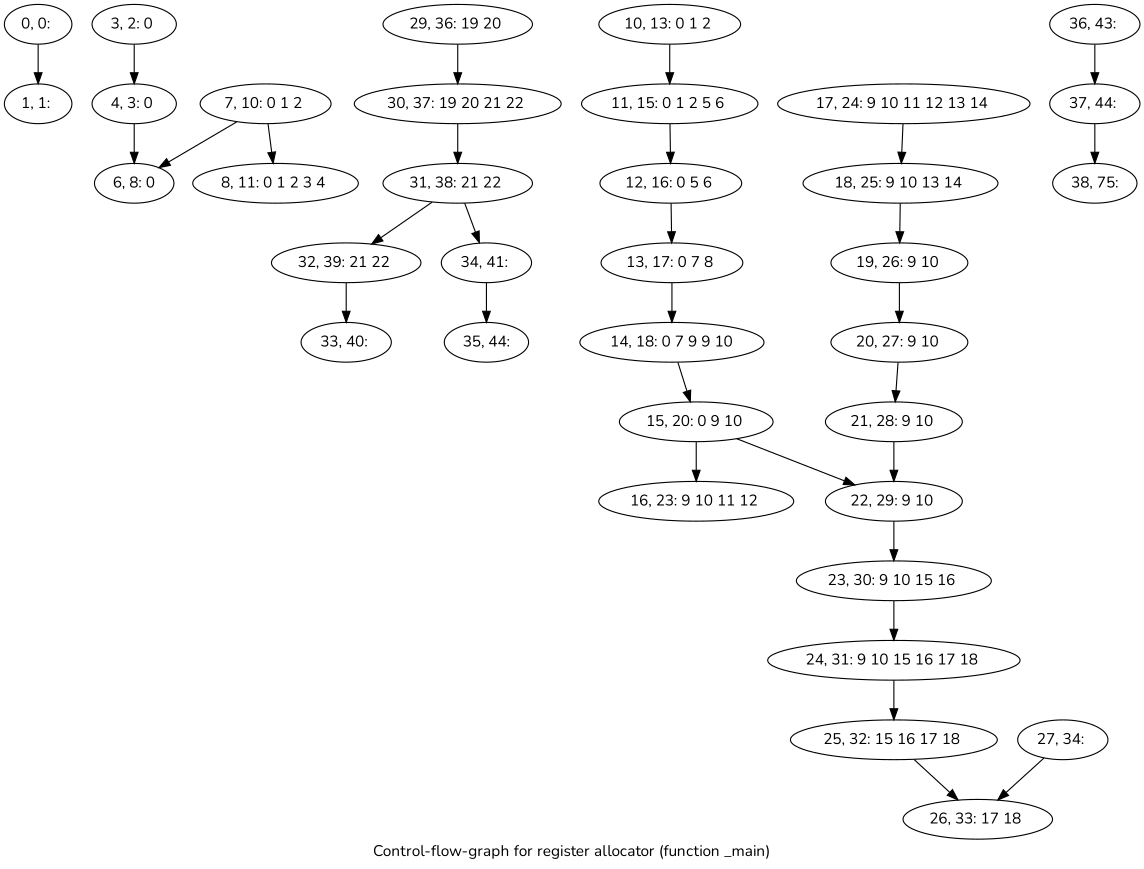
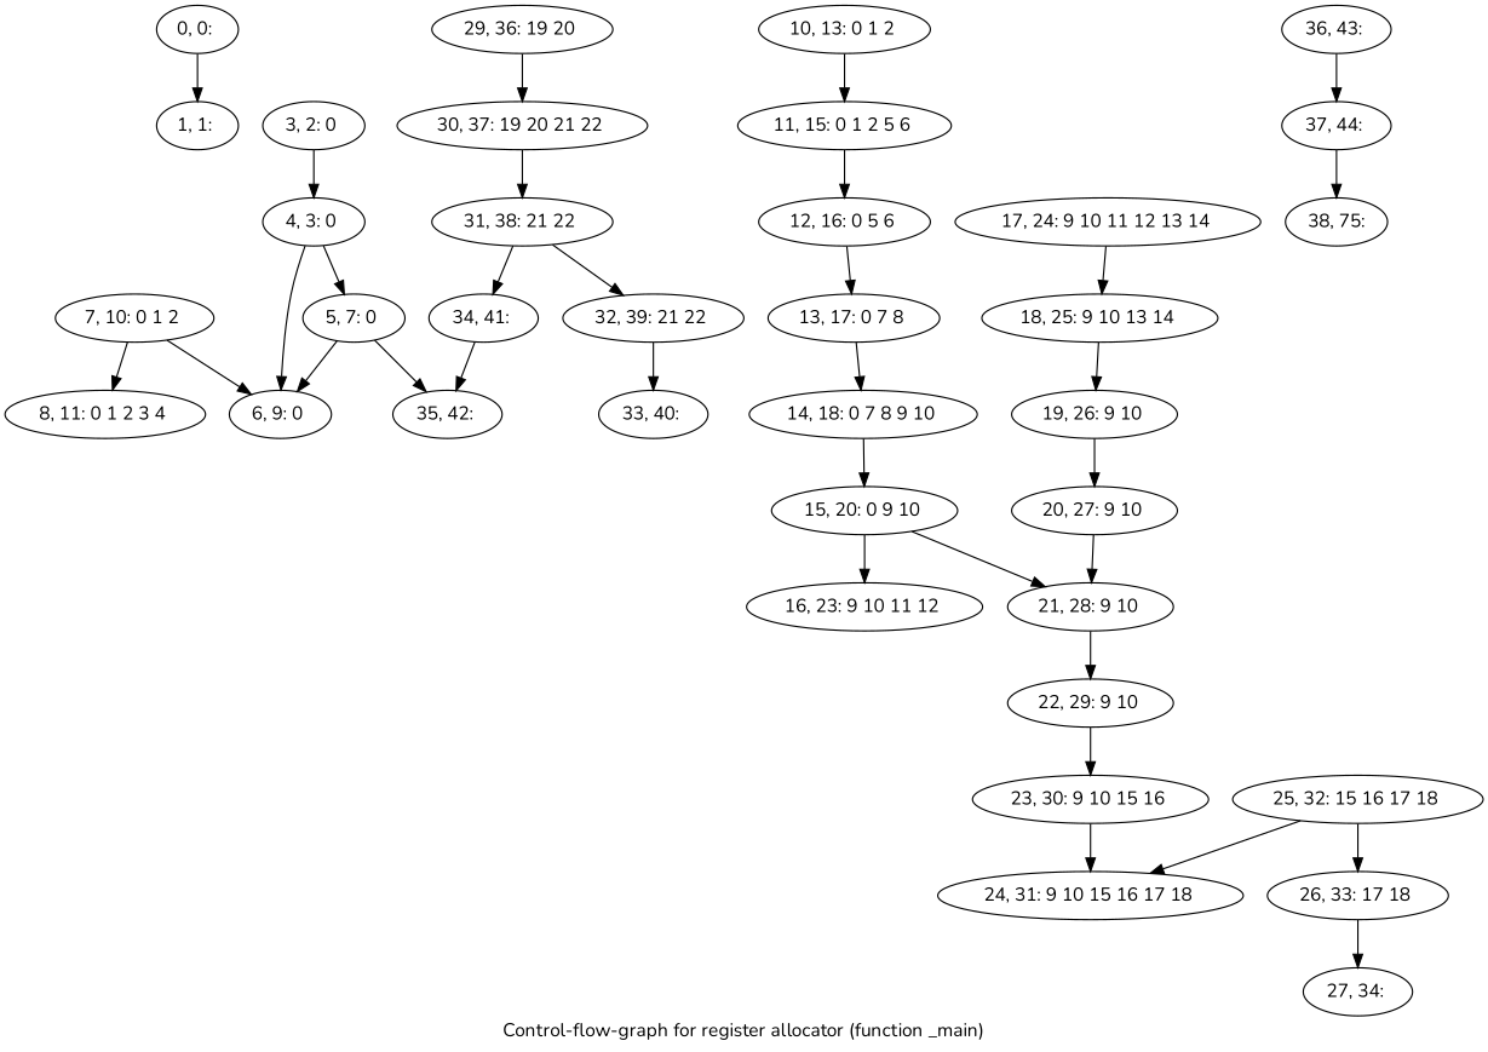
  digraph {
    fontname=Nunito
    label="Control-flow-graph for register allocator (function _main)"
    node [fontname=Nunito]
    edge [fontname=Nunito]
    n1 [label="0, 0: "]
    n2 [label="1, 1: "]
    n3 [label="3, 2: 0 "]
    n4 [label="4, 3: 0 "]
-   n6 [label="6, 8: 0"]
-   n7 [label="35, 44:"]
+   n5 [label="5, 7: 0 "]
+   n6 [label="6, 9: 0 "]
+   n7 [label="35, 42: "]
    n8 [label="7, 10: 0 1 2 "]
    n9 [label="8, 11: 0 1 2 3 4 "]
    n10 [label="10, 13: 0 1 2 "]
    n11 [label="11, 15: 0 1 2 5 6 "]
    n12 [label="12, 16: 0 5 6 "]
    n13 [label="13, 17: 0 7 8 "]
-   n14 [label="14, 18: 0 7 9 9 10"]
+   n14 [label="14, 18: 0 7 8 9 10 "]
    n15 [label="15, 20: 0 9 10 "]
    n16 [label="16, 23: 9 10 11 12 "]
    n17 [label="21, 28: 9 10 "]
    n18 [label="22, 29: 9 10 "]
    n19 [label="17, 24: 9 10 11 12 13 14 "]
    n20 [label="18, 25: 9 10 13 14 "]
    n21 [label="19, 26: 9 10 "]
    n22 [label="20, 27: 9 10 "]
    n23 [label="23, 30: 9 10 15 16 "]
    n24 [label="24, 31: 9 10 15 16 17 18 "]
    n25 [label="25, 32: 15 16 17 18 "]
    n26 [label="26, 33: 17 18 "]
    n27 [label="27, 34: "]
    n28 [label="29, 36: 19 20 "]
    n29 [label="30, 37: 19 20 21 22 "]
    n30 [label="31, 38: 21 22 "]
    n31 [label="32, 39: 21 22 "]
    n32 [label="34, 41: "]
    n33 [label="33, 40: "]
    n34 [label="36, 43: "]
    n35 [label="37, 44: "]
    n36 [label="38, 75:"]
    n1 -> n2
    n3 -> n4
+   n4 -> n5
    n4 -> n6
+   n5 -> n6
+   n5 -> n7
    n8 -> n6
    n8 -> n9
    n10 -> n11
    n11 -> n12
    n12 -> n13
    n13 -> n14
    n14 -> n15
    n15 -> n16
-   n15 -> n18
+   n15 -> n17
    n17 -> n18
    n18 -> n23
    n19 -> n20
    n20 -> n21
    n21 -> n22
    n22 -> n17
    n23 -> n24
-   n24 -> n25
+   n25 -> n24
    n25 -> n26
-   n27 -> n26
+   n26 -> n27
    n28 -> n29
    n29 -> n30
    n30 -> n31
    n30 -> n32
    n31 -> n33
    n32 -> n7
    n34 -> n35
    n35 -> n36
  }
